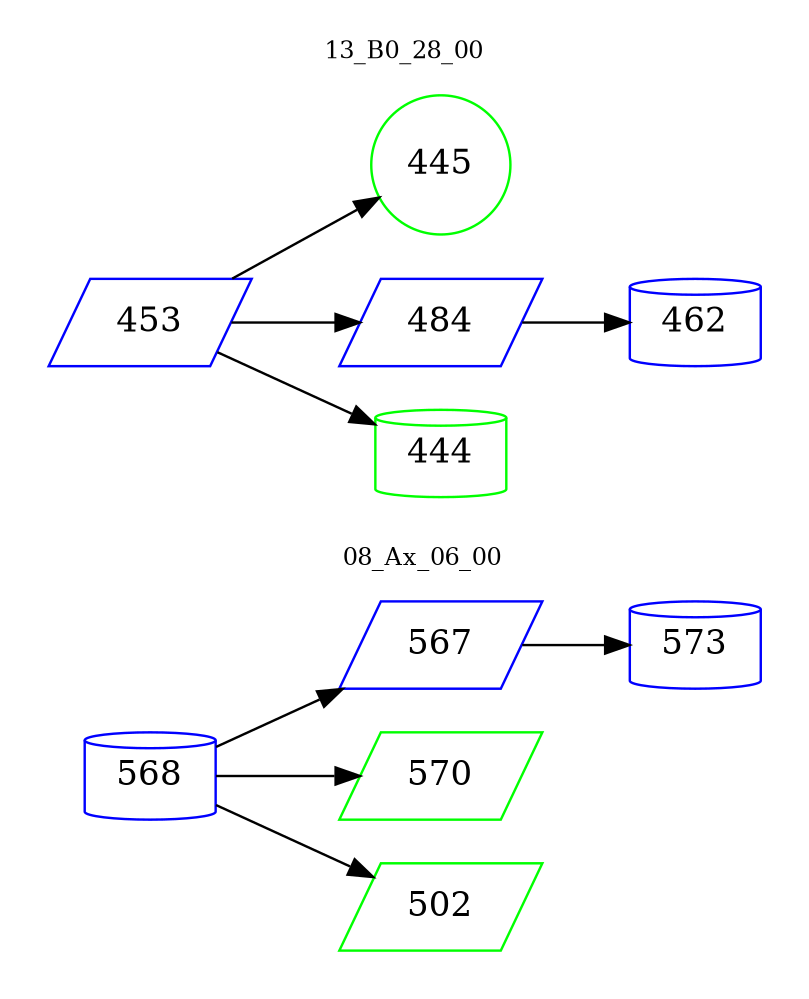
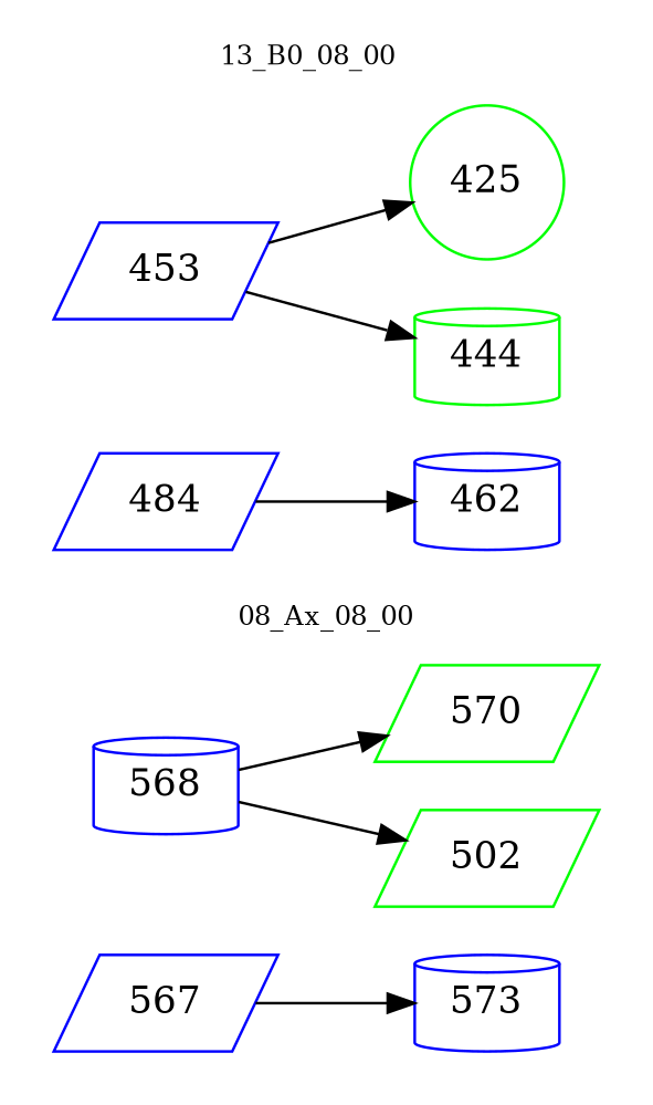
  digraph {
    rankdir=LR
    node [color=blue shape=parallelogram]
    edge [color=black]
    n1 [label=568 shape=cylinder]
    n2 [color=green label=502]
    n3 [color=green label=570]
    n4 [label=567]
    n5 [label=573 shape=cylinder]
    n6 [label=453]
    n7 [color=green label=444 shape=cylinder]
    n8 [label=484]
-   n9 [color=green label=445 shape=circle]
+   n9 [color=green label=425 shape=circle]
    n10 [label=462 shape=cylinder]
    subgraph cluster_1 {
      color=white
      fontsize=10
-     label="08_Ax_06_00"
+     label="08_Ax_08_00"
      n1
      n2
      n3
      n4
      n5
    }
    subgraph cluster_2 {
      color=white
      fontsize=10
-     label="13_B0_28_00"
+     label="13_B0_08_00"
      n6
      n7
      n8
      n9
      n10
    }
    n1 -> n2
    n1 -> n3
-   n1 -> n4
    n4 -> n5
    n6 -> n7
-   n6 -> n8
    n6 -> n9
    n8 -> n10
  }
